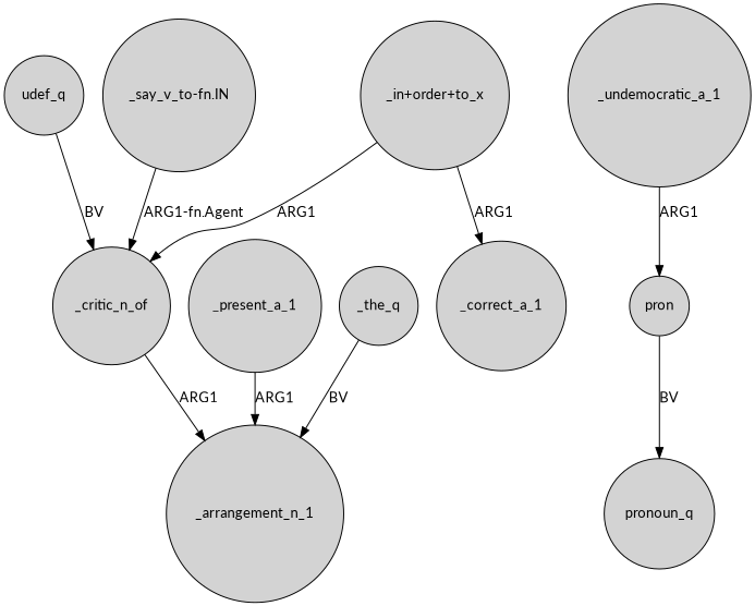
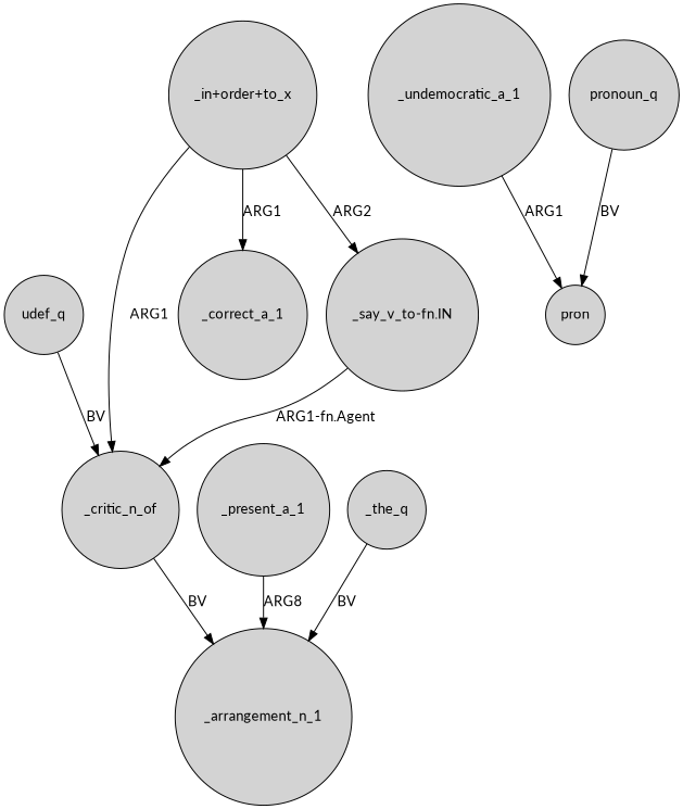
  digraph {
    fontname=Lato
    node [fontname=Lato shape=circle style=filled]
    edge [fontname=Lato]
    udef_q
    _critic_n_of
    _arrangement_n_1
    _present_a_1
    "_in+order+to_x"
    _correct_a_1
    "_say_v_to-fn.IN"
    _undemocratic_a_1
    pron
    _the_q
    pronoun_q
    udef_q -> _critic_n_of [label=BV]
-   _critic_n_of -> _arrangement_n_1 [label=ARG1]
-   _present_a_1 -> _arrangement_n_1 [label=ARG1]
+   _critic_n_of -> _arrangement_n_1 [label=BV]
+   _present_a_1 -> _arrangement_n_1 [label=ARG8]
    "_in+order+to_x" -> _critic_n_of [label=ARG1]
    "_in+order+to_x" -> _correct_a_1 [label=ARG1]
+   "_in+order+to_x" -> "_say_v_to-fn.IN" [label=ARG2]
    "_say_v_to-fn.IN" -> _critic_n_of [label="ARG1-fn.Agent"]
    _undemocratic_a_1 -> pron [label=ARG1]
    _the_q -> _arrangement_n_1 [label=BV]
-   pron -> pronoun_q [label=BV]
+   pronoun_q -> pron [label=BV]
  }
